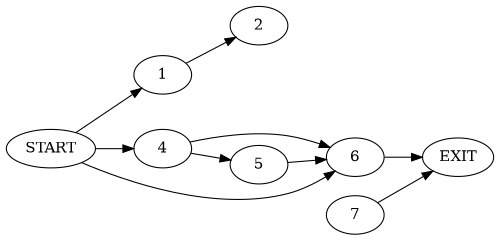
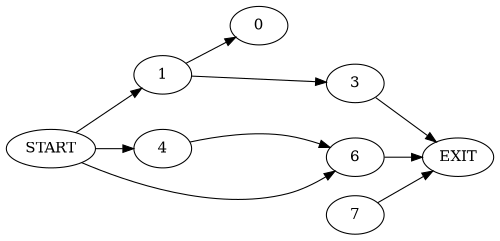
  digraph {
    rankdir=LR
    n1 [label=START]
    1
    4
    6
-   2
-   5
+   2 [label=0]
+   3
    n8 [label=EXIT]
    7
    n1 -> 1
    n1 -> 4
    n1 -> 6
    1 -> 2
+   1 -> 3
    4 -> 6
-   4 -> 5
    6 -> n8
-   5 -> 6
+   3 -> n8
    7 -> n8
  }
